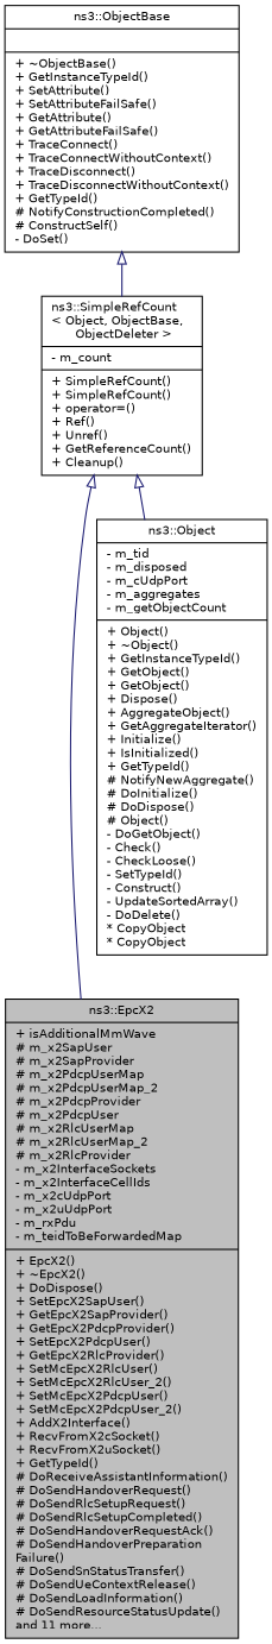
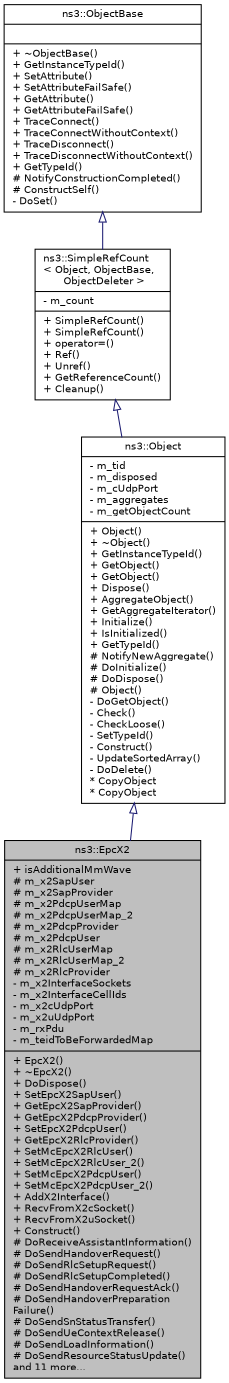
  digraph {
    node [color=black fillcolor=white fontname=Helvetica fontsize=10 shape=record style=filled]
    edge [arrowtail=onormal color=midnightblue dir=back fontname=Helvetica fontsize=10 labelfontname=Helvetica labelfontsize=10 style=solid]
-   n1 [fillcolor=grey75 fontcolor=black height=0.2 label="{ns3::EpcX2\n|+ isAdditionalMmWave\l# m_x2SapUser\l# m_x2SapProvider\l# m_x2PdcpUserMap\l# m_x2PdcpUserMap_2\l# m_x2PdcpProvider\l# m_x2PdcpUser\l# m_x2RlcUserMap\l# m_x2RlcUserMap_2\l# m_x2RlcProvider\l- m_x2InterfaceSockets\l- m_x2InterfaceCellIds\l- m_x2cUdpPort\l- m_x2uUdpPort\l- m_rxPdu\l- m_teidToBeForwardedMap\l|+ EpcX2()\l+ ~EpcX2()\l+ DoDispose()\l+ SetEpcX2SapUser()\l+ GetEpcX2SapProvider()\l+ GetEpcX2PdcpProvider()\l+ SetEpcX2PdcpUser()\l+ GetEpcX2RlcProvider()\l+ SetMcEpcX2RlcUser()\l+ SetMcEpcX2RlcUser_2()\l+ SetMcEpcX2PdcpUser()\l+ SetMcEpcX2PdcpUser_2()\l+ AddX2Interface()\l+ RecvFromX2cSocket()\l+ RecvFromX2uSocket()\l+ GetTypeId()\l# DoReceiveAssistantInformation()\l# DoSendHandoverRequest()\l# DoSendRlcSetupRequest()\l# DoSendRlcSetupCompleted()\l# DoSendHandoverRequestAck()\l# DoSendHandoverPreparation\lFailure()\l# DoSendSnStatusTransfer()\l# DoSendUeContextRelease()\l# DoSendLoadInformation()\l# DoSendResourceStatusUpdate()\land 11 more...\l}" width=0.4]
+   n1 [fillcolor=grey75 fontcolor=black height=0.2 label="{ns3::EpcX2\n|+ isAdditionalMmWave\l# m_x2SapUser\l# m_x2SapProvider\l# m_x2PdcpUserMap\l# m_x2PdcpUserMap_2\l# m_x2PdcpProvider\l# m_x2PdcpUser\l# m_x2RlcUserMap\l# m_x2RlcUserMap_2\l# m_x2RlcProvider\l- m_x2InterfaceSockets\l- m_x2InterfaceCellIds\l- m_x2cUdpPort\l- m_x2uUdpPort\l- m_rxPdu\l- m_teidToBeForwardedMap\l|+ EpcX2()\l+ ~EpcX2()\l+ DoDispose()\l+ SetEpcX2SapUser()\l+ GetEpcX2SapProvider()\l+ GetEpcX2PdcpProvider()\l+ SetEpcX2PdcpUser()\l+ GetEpcX2RlcProvider()\l+ SetMcEpcX2RlcUser()\l+ SetMcEpcX2RlcUser_2()\l+ SetMcEpcX2PdcpUser()\l+ SetMcEpcX2PdcpUser_2()\l+ AddX2Interface()\l+ RecvFromX2cSocket()\l+ RecvFromX2uSocket()\l+ Construct()\l# DoReceiveAssistantInformation()\l# DoSendHandoverRequest()\l# DoSendRlcSetupRequest()\l# DoSendRlcSetupCompleted()\l# DoSendHandoverRequestAck()\l# DoSendHandoverPreparation\lFailure()\l# DoSendSnStatusTransfer()\l# DoSendUeContextRelease()\l# DoSendLoadInformation()\l# DoSendResourceStatusUpdate()\land 11 more...\l}" width=0.4]
    n2 [height=0.2 label="{ns3::Object\n|- m_tid\l- m_disposed\l- m_cUdpPort\l- m_aggregates\l- m_getObjectCount\l|+ Object()\l+ ~Object()\l+ GetInstanceTypeId()\l+ GetObject()\l+ GetObject()\l+ Dispose()\l+ AggregateObject()\l+ GetAggregateIterator()\l+ Initialize()\l+ IsInitialized()\l+ GetTypeId()\l# NotifyNewAggregate()\l# DoInitialize()\l# DoDispose()\l# Object()\l- DoGetObject()\l- Check()\l- CheckLoose()\l- SetTypeId()\l- Construct()\l- UpdateSortedArray()\l- DoDelete()\l* CopyObject\l* CopyObject\l}" width=0.4]
    n3 [height=0.2 label="{ns3::SimpleRefCount\l\< Object, ObjectBase,\l ObjectDeleter \>\n|- m_count\l|+ SimpleRefCount()\l+ SimpleRefCount()\l+ operator=()\l+ Ref()\l+ Unref()\l+ GetReferenceCount()\l+ Cleanup()\l}" width=0.4]
    n4 [height=0.2 label="{ns3::ObjectBase\n||+ ~ObjectBase()\l+ GetInstanceTypeId()\l+ SetAttribute()\l+ SetAttributeFailSafe()\l+ GetAttribute()\l+ GetAttributeFailSafe()\l+ TraceConnect()\l+ TraceConnectWithoutContext()\l+ TraceDisconnect()\l+ TraceDisconnectWithoutContext()\l+ GetTypeId()\l# NotifyConstructionCompleted()\l# ConstructSelf()\l- DoSet()\l}" width=0.4]
-   n3 -> n1
+   n2 -> n1
    n3 -> n2
    n4 -> n3
  }
